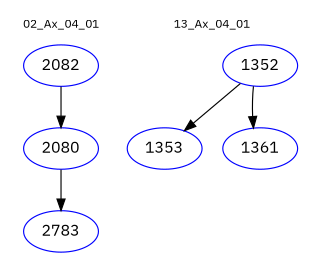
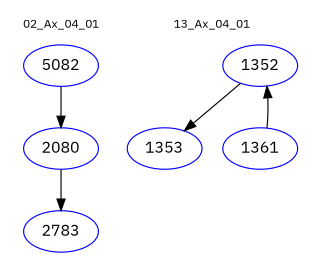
  digraph {
    fontname="IBM Plex Sans"
    node [color=blue fontname="IBM Plex Sans"]
    edge [color=black fontname="IBM Plex Sans"]
    n1 [label=2080]
-   n2 [label=2082]
+   n2 [label=5082]
    n3 [label=2783]
    n4 [label=1352]
    n5 [label=1353]
    n6 [label=1361]
    subgraph cluster_1 {
      color=white
      fontsize=10
      label="02_Ax_04_01"
      n1
      n2
      n3
    }
    subgraph cluster_2 {
      color=white
      fontsize=10
      label="13_Ax_04_01"
      n4
      n5
      n6
    }
    n1 -> n3
    n2 -> n1
    n4 -> n5
-   n4 -> n6
+   n6 -> n4
  }
